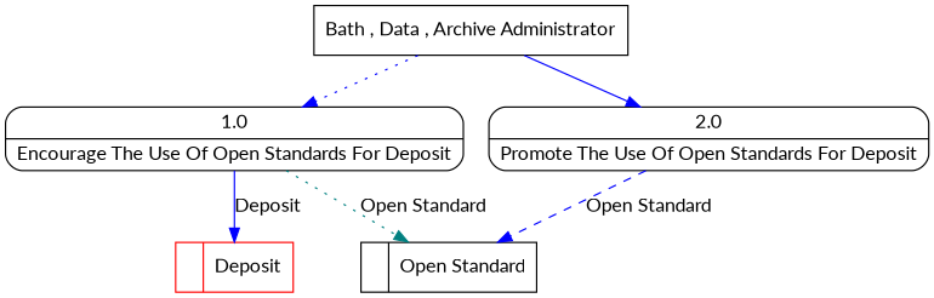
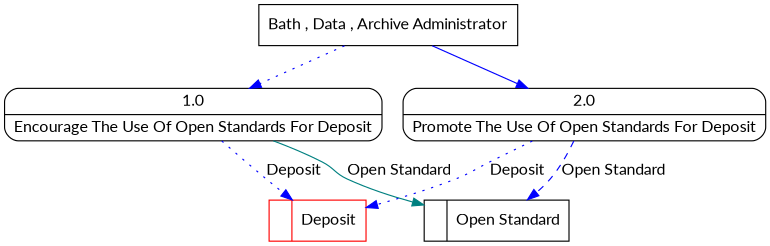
  digraph {
    fontname=Lato
    node [fontname=Lato shape=record]
    edge [color=blue fontname=Lato style=dotted]
    n1 [color=red label="<f0>  |<f1> Deposit "]
    n2 [label="<f0>  |<f1> Open Standard "]
    n3 [label="Bath , Data , Archive Administrator" shape=box]
    n4 [label="{<f0> 1.0|<f1> Encourage The Use Of Open Standards For Deposit }" shape=Mrecord]
    n5 [label="{<f0> 2.0|<f1> Promote The Use Of Open Standards For Deposit }" shape=Mrecord]
    n3 -> n4
    n3 -> n5 [style=solid]
-   n4 -> n1 [label=Deposit style=solid]
-   n4 -> n2 [color=teal label="Open Standard"]
+   n4 -> n1 [label=Deposit]
+   n4 -> n2 [color=teal label="Open Standard" style=solid]
+   n5 -> n1 [label=Deposit]
    n5 -> n2 [label="Open Standard" style=dashed]
  }
